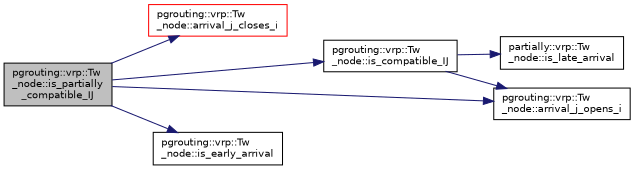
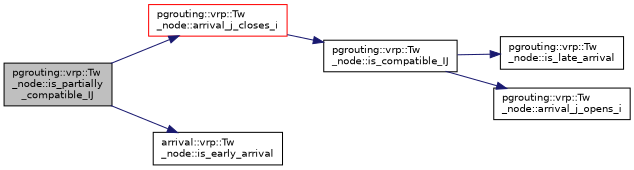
  digraph {
    rankdir=LR
    node [color=black fillcolor=white fontname=Helvetica fontsize=10 shape=record style=filled]
    edge [color=midnightblue fontname=Helvetica fontsize=10 labelfontname=Helvetica labelfontsize=10 style=solid]
    n1 [fillcolor=grey75 fontcolor=black height=0.2 label="pgrouting::vrp::Tw\l_node::is_partially\l_compatible_IJ" width=0.4]
    n2 [color=red height=0.2 label="pgrouting::vrp::Tw\l_node::arrival_j_closes_i" width=0.4]
    n3 [height=0.2 label="pgrouting::vrp::Tw\l_node::arrival_j_opens_i" width=0.4]
    n4 [height=0.2 label="pgrouting::vrp::Tw\l_node::is_compatible_IJ" width=0.4]
-   n5 [height=0.2 label="pgrouting::vrp::Tw\l_node::is_early_arrival" width=0.4]
-   n6 [height=0.2 label="partially::vrp::Tw\l_node::is_late_arrival" width=0.4]
+   n5 [height=0.2 label="arrival::vrp::Tw\l_node::is_early_arrival" width=0.4]
+   n6 [height=0.2 label="pgrouting::vrp::Tw\l_node::is_late_arrival" width=0.4]
    n1 -> n2
-   n1 -> n3
-   n1 -> n4
+   n2 -> n4
    n1 -> n5
    n4 -> n3
    n4 -> n6
  }
